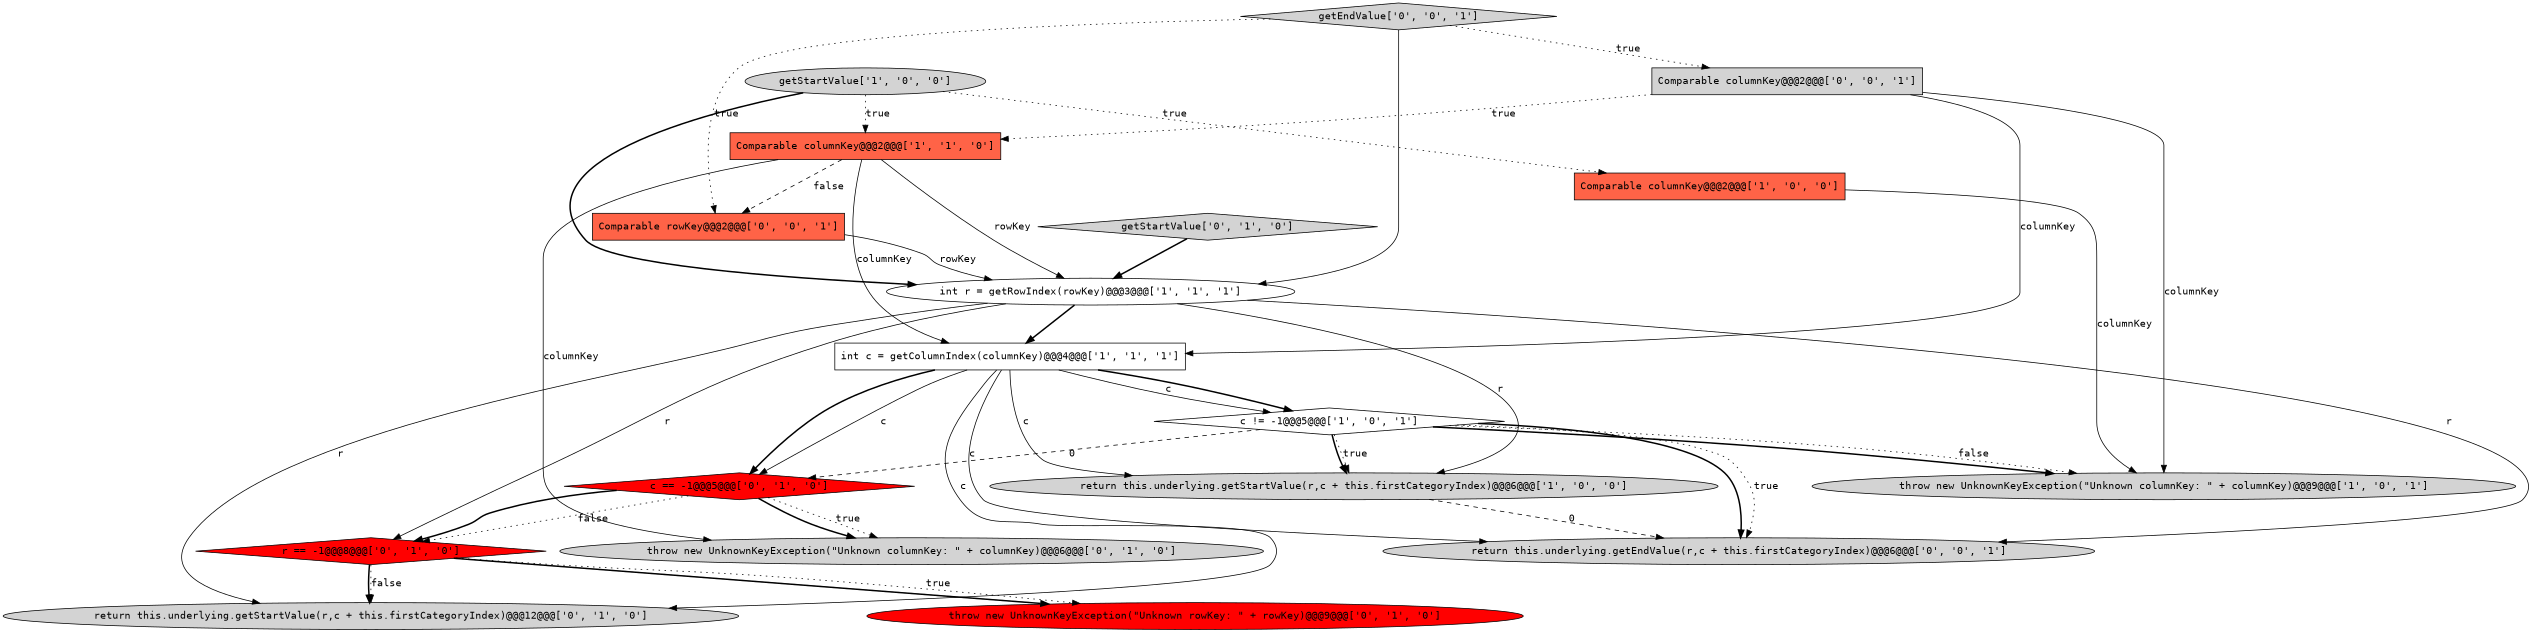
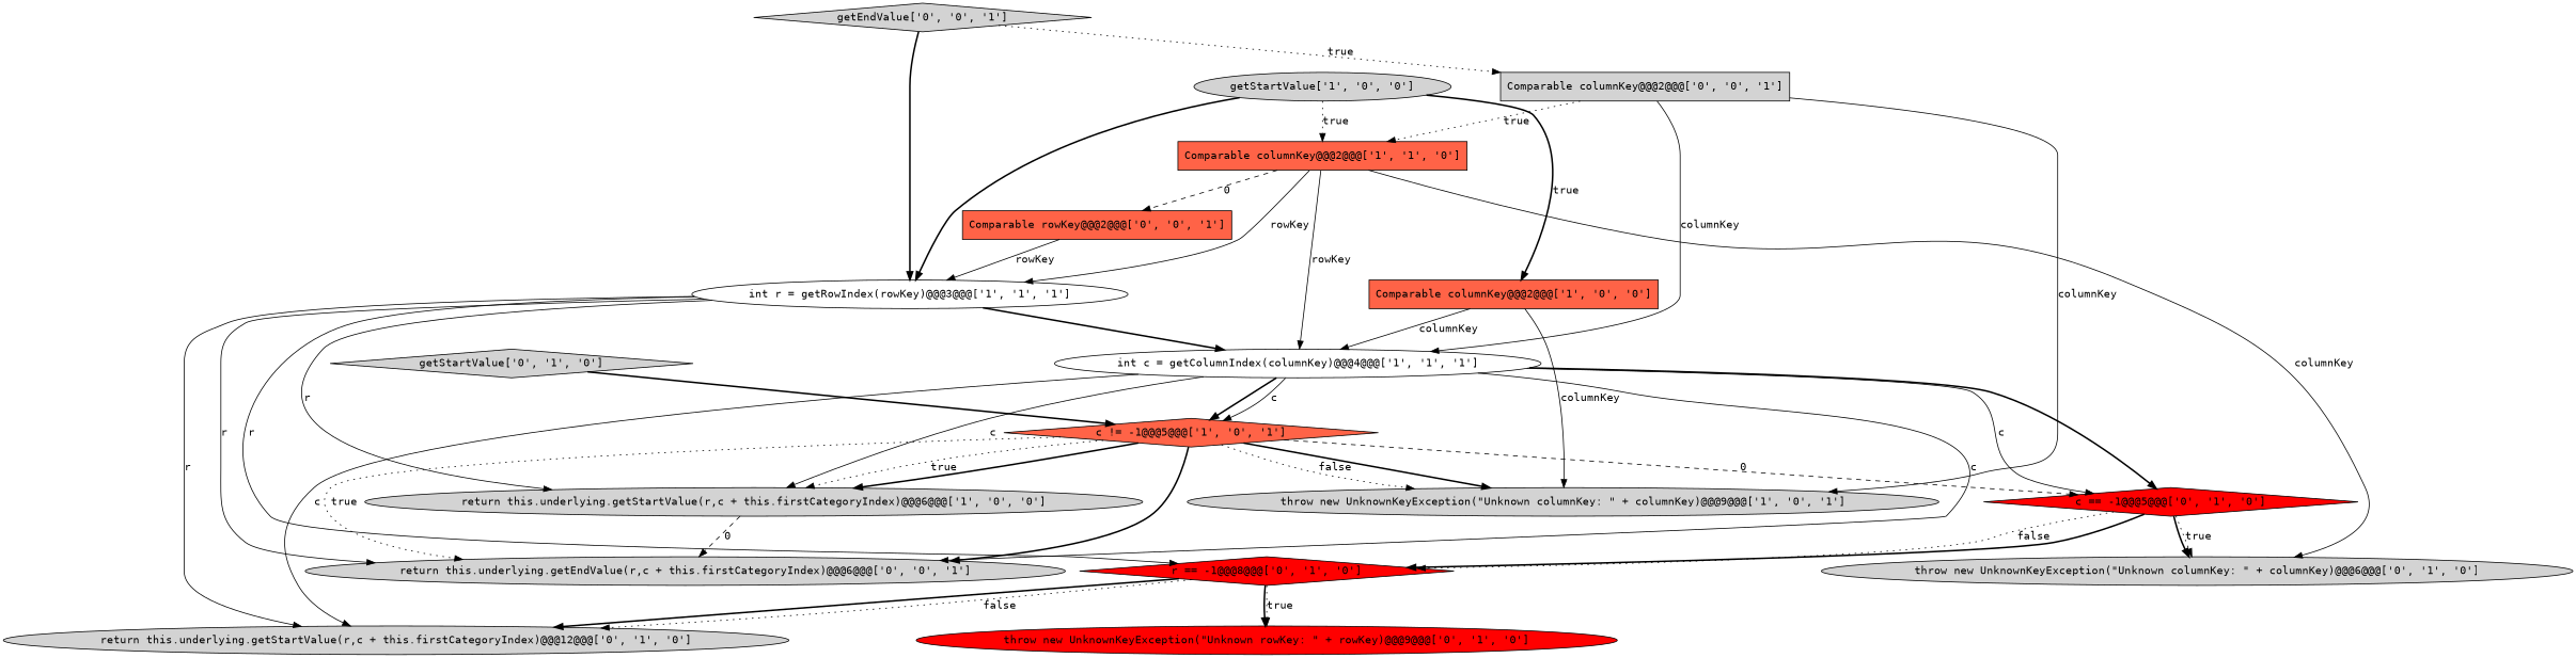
  digraph {
    fontname="DejaVu Sans Mono"
    node [fillcolor=lightgray fontname="DejaVu Sans Mono" shape=ellipse style=filled]
    edge [fontname="DejaVu Sans Mono" style=solid]
-   n1 [fillcolor=white label="int c = getColumnIndex(columnKey)@@@4@@@['1', '1', '1']" shape=box]
+   n1 [fillcolor=white label="int c = getColumnIndex(columnKey)@@@4@@@['1', '1', '1']"]
    n2 [label="return this.underlying.getStartValue(r,c + this.firstCategoryIndex)@@@12@@@['0', '1', '0']"]
    n3 [fillcolor=red label="c == -1@@@5@@@['0', '1', '0']" shape=diamond]
    n4 [label="return this.underlying.getEndValue(r,c + this.firstCategoryIndex)@@@6@@@['0', '0', '1']"]
-   n5 [fillcolor=white label="c != -1@@@5@@@['1', '0', '1']" shape=diamond]
+   n5 [fillcolor=tomato label="c != -1@@@5@@@['1', '0', '1']" shape=diamond]
    n6 [label="return this.underlying.getStartValue(r,c + this.firstCategoryIndex)@@@6@@@['1', '0', '0']"]
    n7 [label="throw new UnknownKeyException(\"Unknown columnKey: \" + columnKey)@@@6@@@['0', '1', '0']"]
    n8 [fillcolor=red label="r == -1@@@8@@@['0', '1', '0']" shape=diamond]
    n9 [label="throw new UnknownKeyException(\"Unknown columnKey: \" + columnKey)@@@9@@@['1', '0', '1']"]
    n10 [label="getStartValue['1', '0', '0']"]
    n11 [fillcolor=tomato label="Comparable columnKey@@@2@@@['1', '1', '0']" shape=box]
    n12 [fillcolor=white label="int r = getRowIndex(rowKey)@@@3@@@['1', '1', '1']"]
    n13 [fillcolor=tomato label="Comparable columnKey@@@2@@@['1', '0', '0']" shape=box]
    n14 [fillcolor=tomato label="Comparable rowKey@@@2@@@['0', '0', '1']" shape=box]
    n15 [fillcolor=red label="throw new UnknownKeyException(\"Unknown rowKey: \" + rowKey)@@@9@@@['0', '1', '0']"]
    n16 [label="Comparable columnKey@@@2@@@['0', '0', '1']" shape=box]
    n17 [label="getEndValue['0', '0', '1']" shape=diamond]
    n18 [label="getStartValue['0', '1', '0']" shape=diamond]
    n1 -> n2 [label=c]
    n1 -> n3 [label=c]
    n1 -> n3 [style=bold]
    n1 -> n4 [label=c]
    n1 -> n5 [style=bold]
    n1 -> n5 [label=c]
    n1 -> n6 [label=c]
    n3 -> n7 [label=true style=dotted]
    n3 -> n7 [style=bold]
    n3 -> n8 [style=bold]
    n3 -> n8 [label=false style=dotted]
    n5 -> n3 [label=0 style=dashed]
    n5 -> n4 [style=bold]
    n5 -> n4 [label=true style=dotted]
    n5 -> n6 [label=true style=dotted]
    n5 -> n6 [style=bold]
    n5 -> n9 [style=bold]
    n5 -> n9 [label=false style=dotted]
    n6 -> n4 [label=0 style=dashed]
    n8 -> n2 [style=bold]
    n8 -> n2 [label=false style=dotted]
    n8 -> n15 [style=bold]
    n8 -> n15 [label=true style=dotted]
    n10 -> n11 [label=true style=dotted]
    n10 -> n12 [style=bold]
-   n10 -> n13 [label=true style=dotted]
-   n11 -> n1 [label=columnKey]
+   n10 -> n13 [label=true style=bold]
+   n11 -> n1 [label=rowKey]
    n11 -> n7 [label=columnKey]
    n11 -> n12 [label=rowKey]
-   n11 -> n14 [label=false style=dashed]
+   n11 -> n14 [label=0 style=dashed]
    n12 -> n1 [style=bold]
    n12 -> n2 [label=r]
    n12 -> n4 [label=r]
    n12 -> n6 [label=r]
    n12 -> n8 [label=r]
+   n13 -> n1 [label=columnKey]
    n13 -> n9 [label=columnKey]
    n14 -> n12 [label=rowKey]
    n16 -> n1 [label=columnKey]
    n16 -> n9 [label=columnKey]
    n16 -> n11 [label=true style=dotted]
-   n17 -> n12
-   n17 -> n14 [label=true style=dotted]
+   n17 -> n12 [style=bold]
    n17 -> n16 [label=true style=dotted]
-   n18 -> n12 [style=bold]
+   n18 -> n5 [style=bold]
  }
